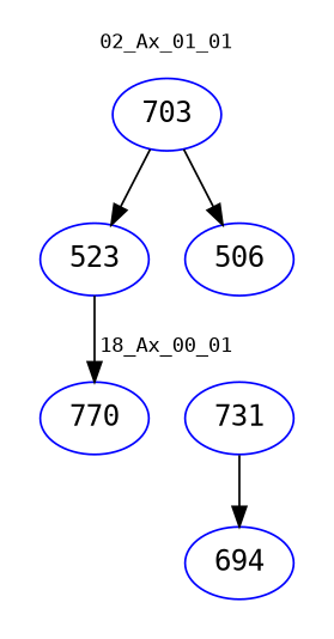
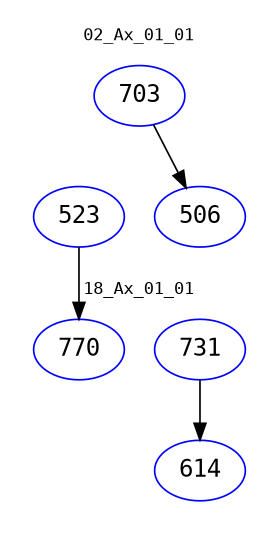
  digraph {
    fontname="DejaVu Sans Mono"
    node [color=blue fontname="DejaVu Sans Mono"]
    edge [color=black fontname="DejaVu Sans Mono"]
    n1 [label=731]
-   n2 [label=694]
+   n2 [label=614]
    n3 [label=770]
    n4 [label=703]
    n5 [label=523]
    n6 [label=506]
    subgraph cluster_1 {
      color=white
      fontsize=10
-     label="18_Ax_00_01"
+     label="18_Ax_01_01"
      n1
      n2
      n3
    }
    subgraph cluster_2 {
      color=white
      fontsize=10
      label="02_Ax_01_01"
      n4
      n5
      n6
    }
    n1 -> n2
-   n4 -> n5
    n4 -> n6
    n5 -> n3
  }
